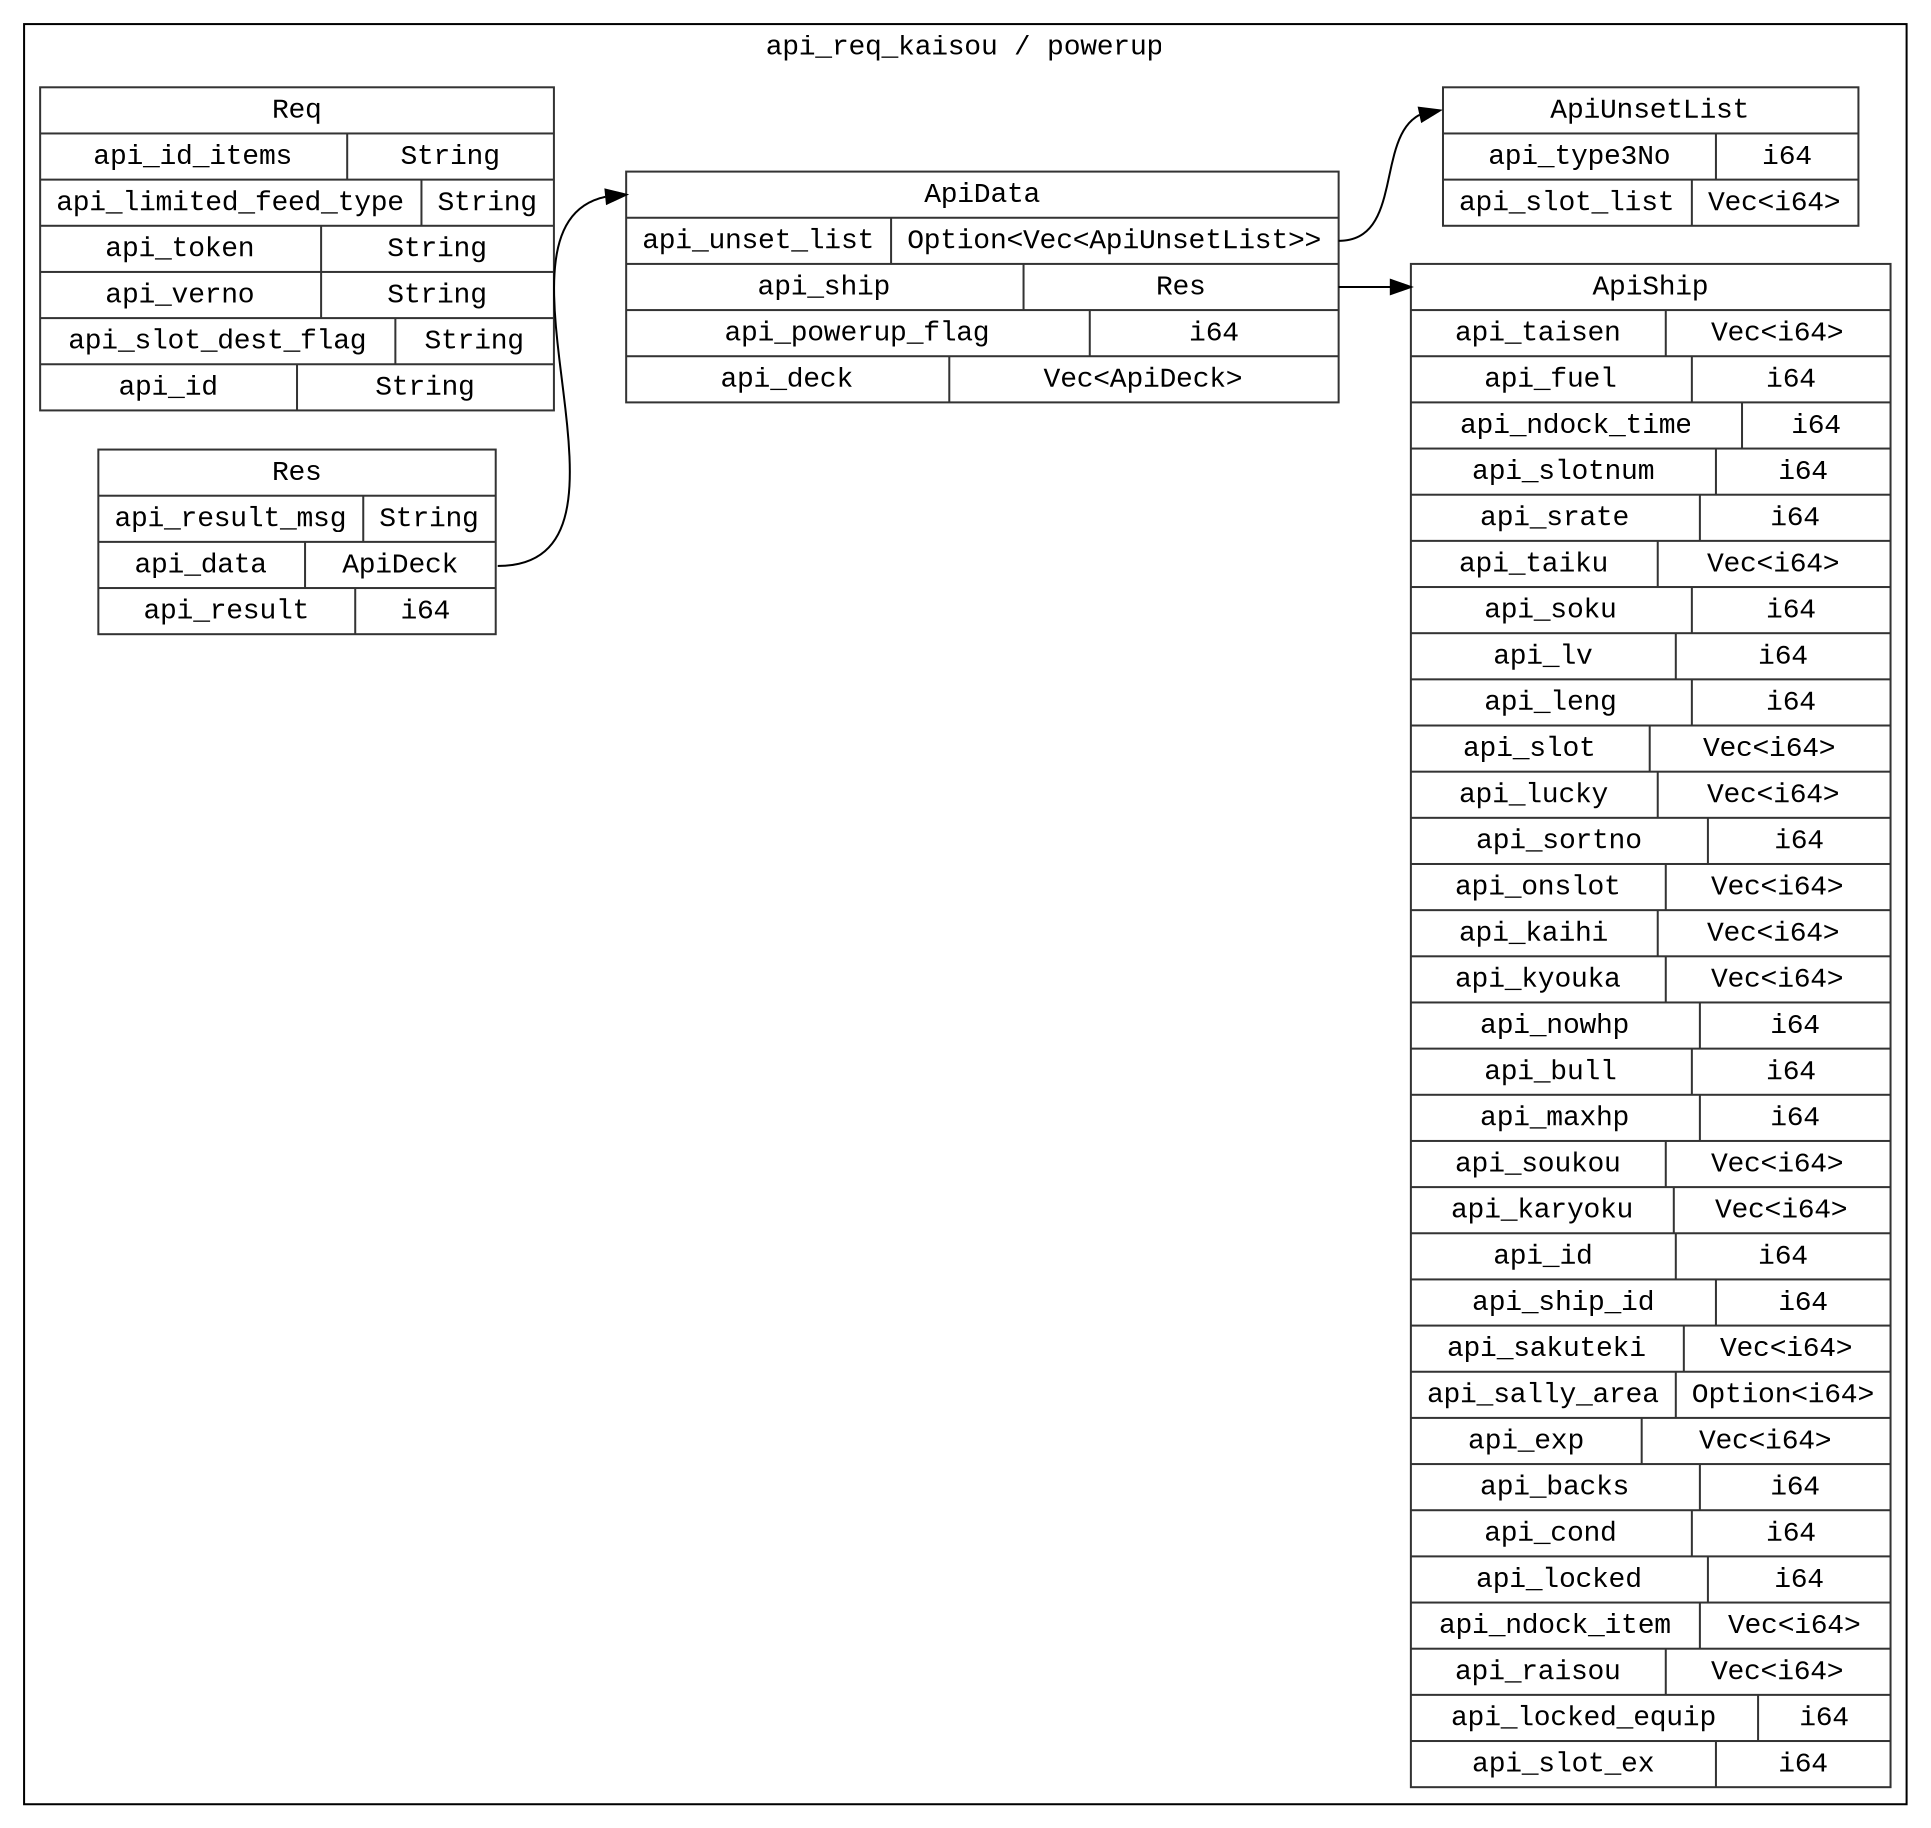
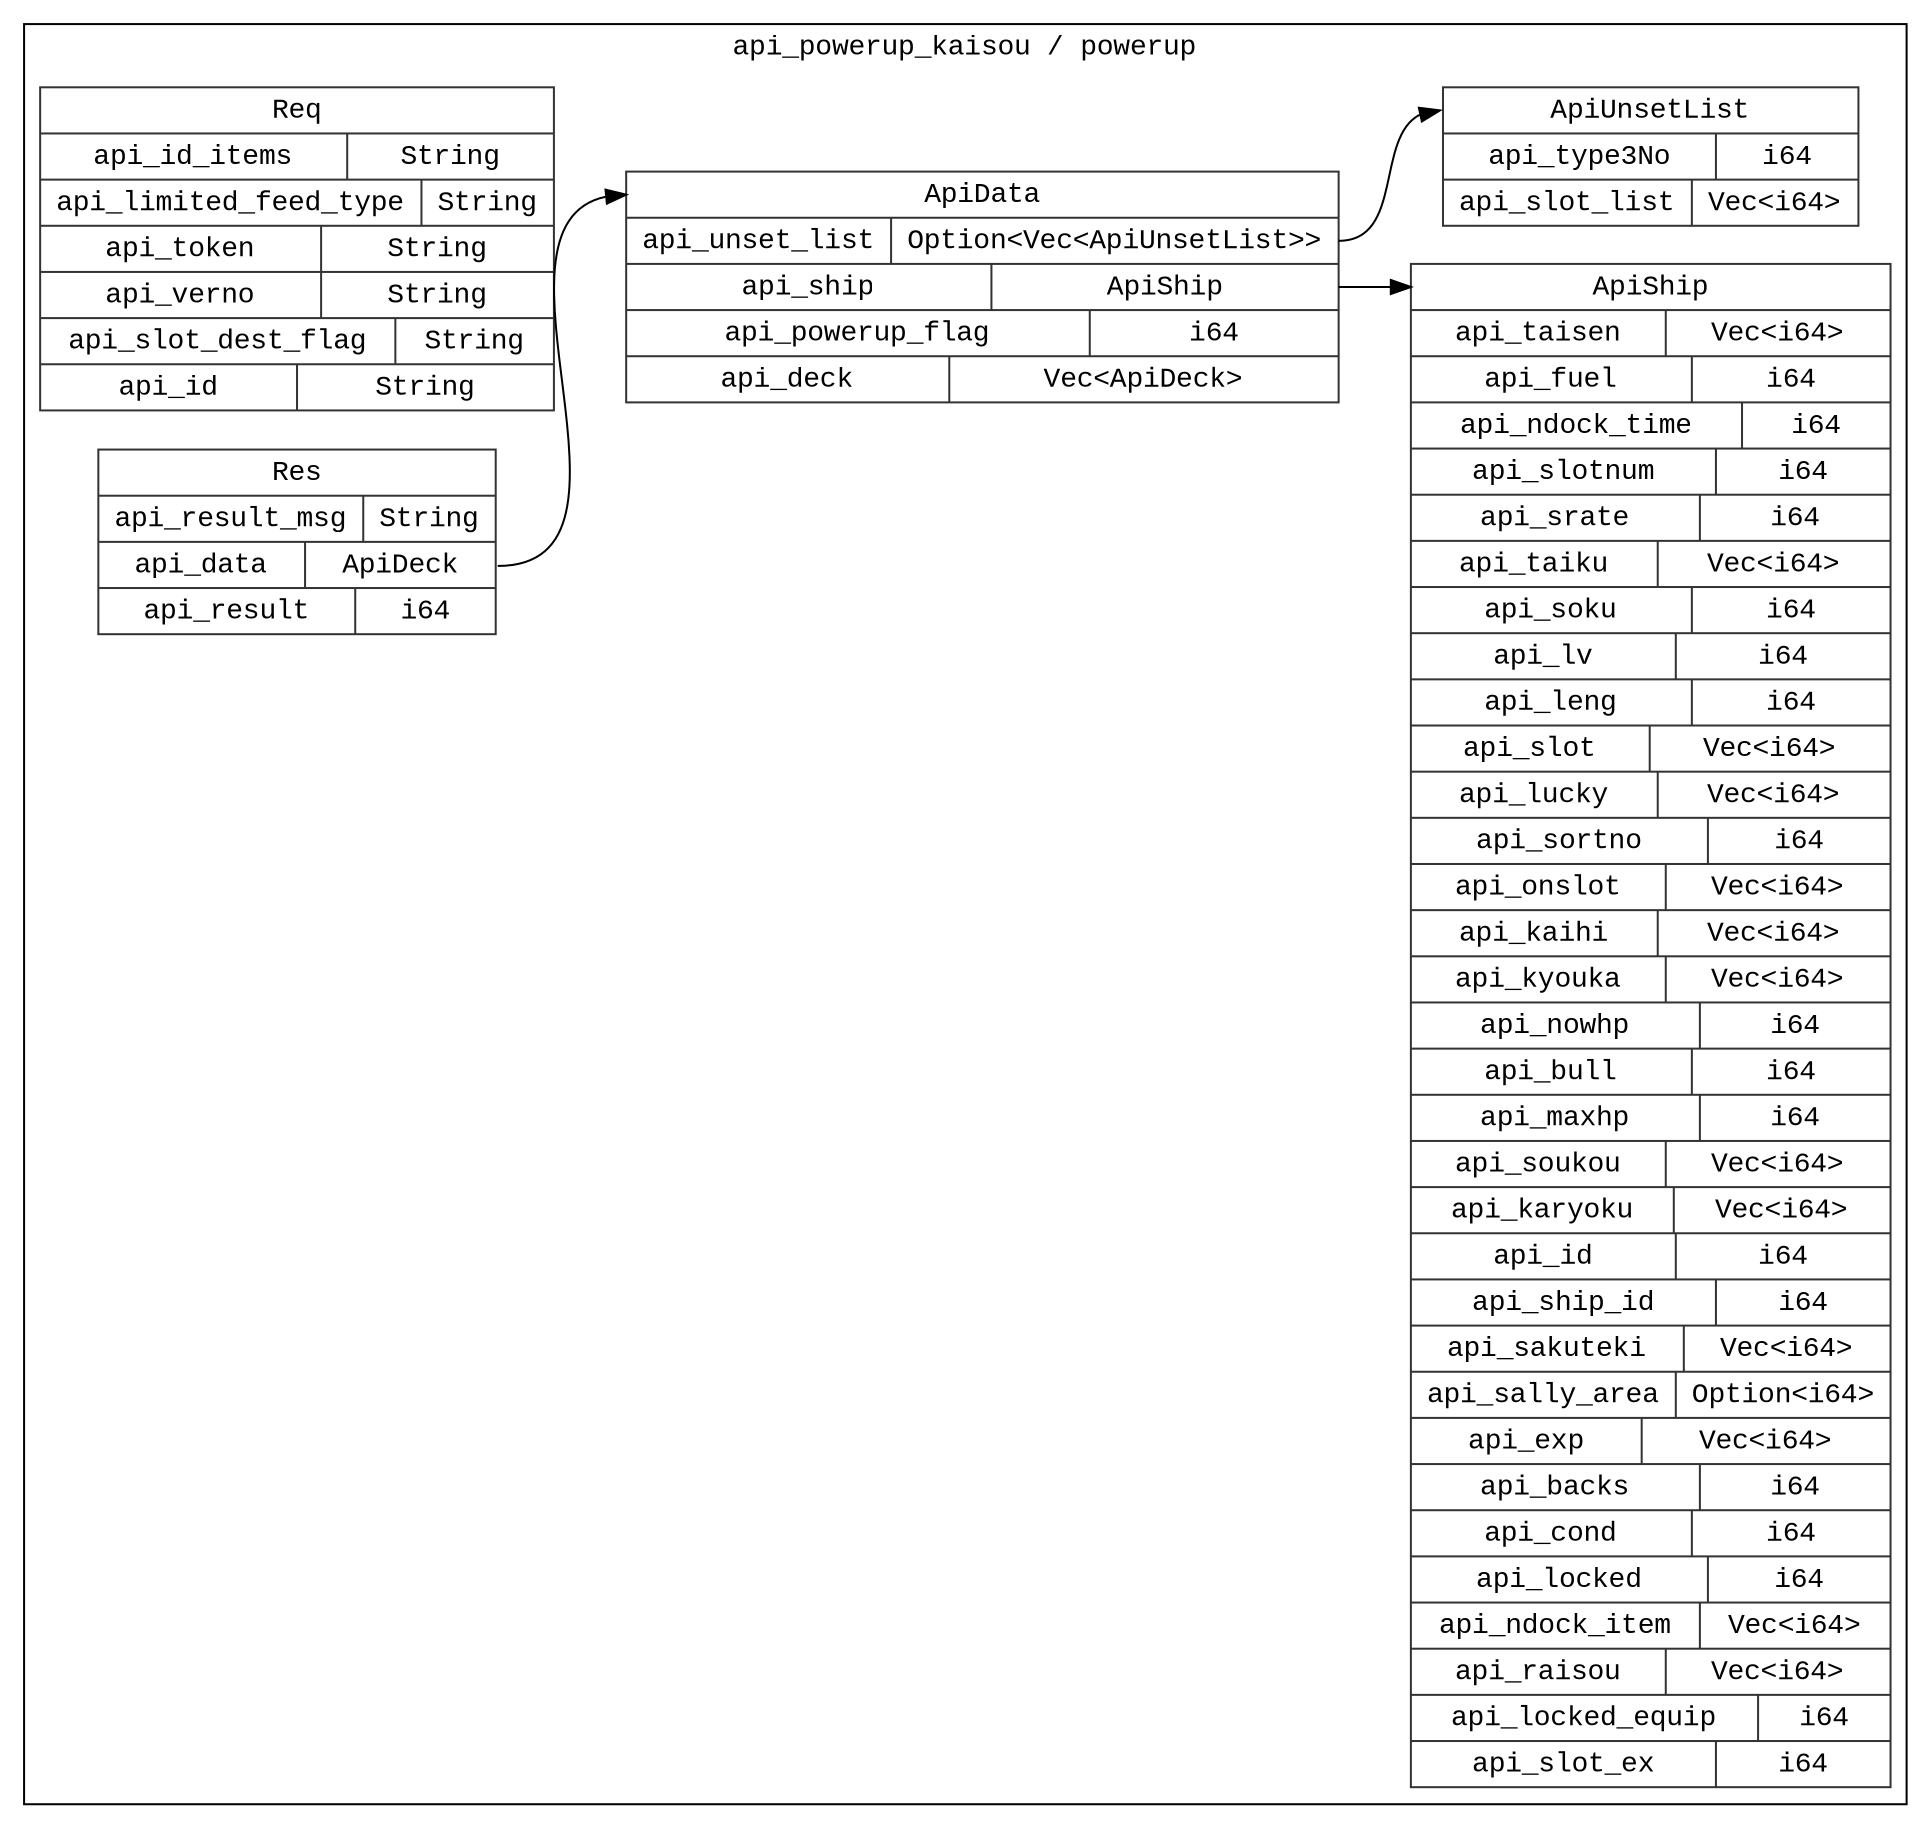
  digraph {
    fontname="Liberation Mono"
    rankdir=LR
    node [color=gray20 fontname="Liberation Mono" shape=record style=solid]
    edge [fontname="Liberation Mono"]
    n1 [label="<ApiShip> ApiShip  | { api_taisen | <api_taisen> Vec\<i64\> } | { api_fuel | <api_fuel> i64 } | { api_ndock_time | <api_ndock_time> i64 } | { api_slotnum | <api_slotnum> i64 } | { api_srate | <api_srate> i64 } | { api_taiku | <api_taiku> Vec\<i64\> } | { api_soku | <api_soku> i64 } | { api_lv | <api_lv> i64 } | { api_leng | <api_leng> i64 } | { api_slot | <api_slot> Vec\<i64\> } | { api_lucky | <api_lucky> Vec\<i64\> } | { api_sortno | <api_sortno> i64 } | { api_onslot | <api_onslot> Vec\<i64\> } | { api_kaihi | <api_kaihi> Vec\<i64\> } | { api_kyouka | <api_kyouka> Vec\<i64\> } | { api_nowhp | <api_nowhp> i64 } | { api_bull | <api_bull> i64 } | { api_maxhp | <api_maxhp> i64 } | { api_soukou | <api_soukou> Vec\<i64\> } | { api_karyoku | <api_karyoku> Vec\<i64\> } | { api_id | <api_id> i64 } | { api_ship_id | <api_ship_id> i64 } | { api_sakuteki | <api_sakuteki> Vec\<i64\> } | { api_sally_area | <api_sally_area> Option\<i64\> } | { api_exp | <api_exp> Vec\<i64\> } | { api_backs | <api_backs> i64 } | { api_cond | <api_cond> i64 } | { api_locked | <api_locked> i64 } | { api_ndock_item | <api_ndock_item> Vec\<i64\> } | { api_raisou | <api_raisou> Vec\<i64\> } | { api_locked_equip | <api_locked_equip> i64 } | { api_slot_ex | <api_slot_ex> i64 }"]
    n2 [label="<ApiUnsetList> ApiUnsetList  | { api_type3No | <api_type3No> i64 } | { api_slot_list | <api_slot_list> Vec\<i64\> }"]
    n3 [label="<Req> Req  | { api_id_items | <api_id_items> String } | { api_limited_feed_type | <api_limited_feed_type> String } | { api_token | <api_token> String } | { api_verno | <api_verno> String } | { api_slot_dest_flag | <api_slot_dest_flag> String } | { api_id | <api_id> String }"]
    n4 [label="<Res> Res  | { api_result_msg | <api_result_msg> String } | { api_data | <api_data> ApiDeck } | { api_result | <api_result> i64 }"]
-   n5 [label="<ApiData> ApiData  | { api_unset_list | <api_unset_list> Option\<Vec\<ApiUnsetList\>\> } | { api_ship | <api_ship> Res } | { api_powerup_flag | <api_powerup_flag> i64 } | { api_deck | <api_deck> Vec\<ApiDeck\> }"]
+   n5 [label="<ApiData> ApiData  | { api_unset_list | <api_unset_list> Option\<Vec\<ApiUnsetList\>\> } | { api_ship | <api_ship> ApiShip } | { api_powerup_flag | <api_powerup_flag> i64 } | { api_deck | <api_deck> Vec\<ApiDeck\> }"]
    subgraph cluster_1 {
-     label="api_req_kaisou / powerup"
+     label="api_powerup_kaisou / powerup"
      n1
      n2
      n3
      n4
      n5
    }
    n4 -> n5 [headport="ApiData:w" tailport="api_data:e"]
    n5 -> n1 [headport="ApiShip:w" tailport="api_ship:e"]
    n5 -> n2 [headport="ApiUnsetList:w" tailport="api_unset_list:e"]
  }
